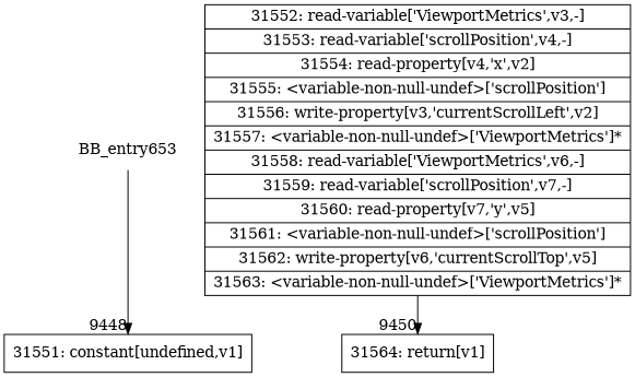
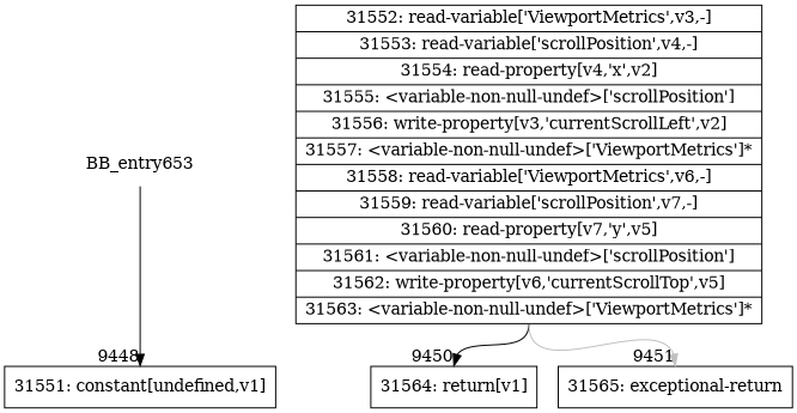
  digraph {
    rankdir=TD
    node [shape=record]
    edge [headport=n tailport=s]
    n1 [label=BB_entry653 shape=none]
    n2 [label="{31551: constant[undefined,v1]}"]
    n3 [label="{31552: read-variable['ViewportMetrics',v3,-]|31553: read-variable['scrollPosition',v4,-]|31554: read-property[v4,'x',v2]|31555: \<variable-non-null-undef\>['scrollPosition']|31556: write-property[v3,'currentScrollLeft',v2]|31557: \<variable-non-null-undef\>['ViewportMetrics']*|31558: read-variable['ViewportMetrics',v6,-]|31559: read-variable['scrollPosition',v7,-]|31560: read-property[v7,'y',v5]|31561: \<variable-non-null-undef\>['scrollPosition']|31562: write-property[v6,'currentScrollTop',v5]|31563: \<variable-non-null-undef\>['ViewportMetrics']*}"]
    n4 [label="{31564: return[v1]}"]
+   n5 [label="{31565: exceptional-return}"]
    n1 -> n2 [headlabel="    9448"]
    n3 -> n4 [headlabel="      9450"]
+   n3 -> n5 [color=gray headlabel="      9451"]
  }
